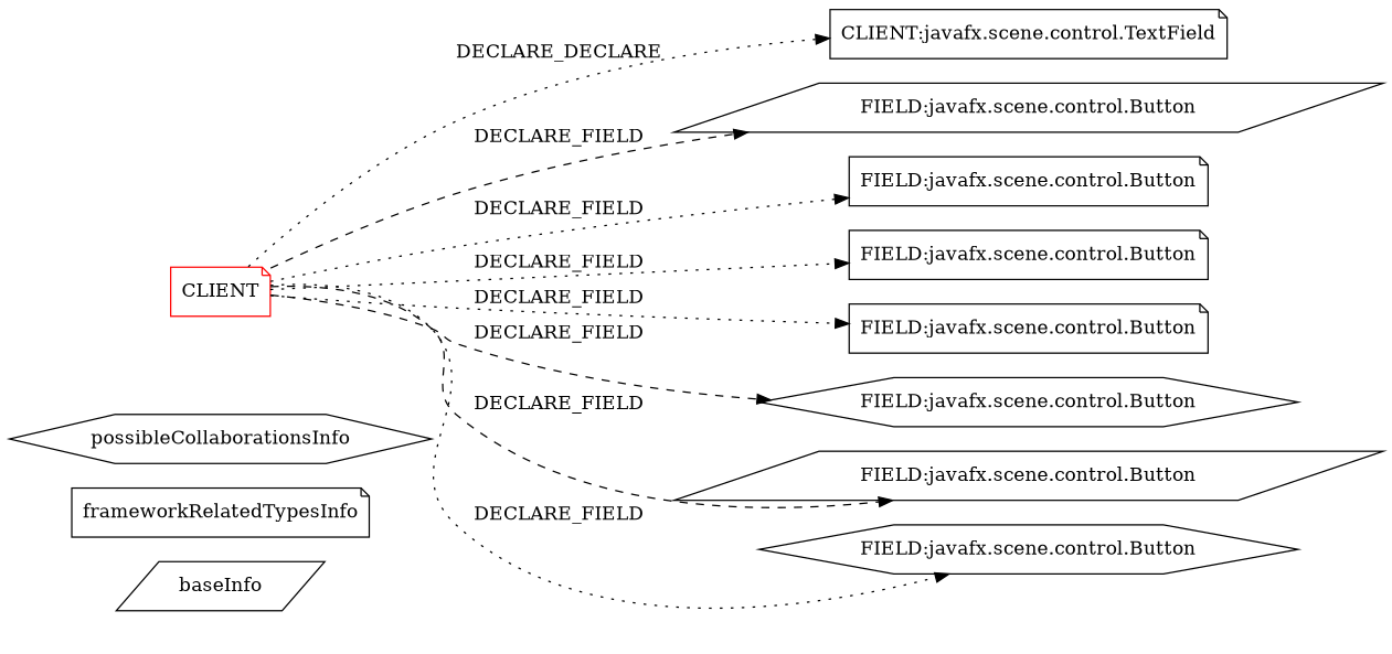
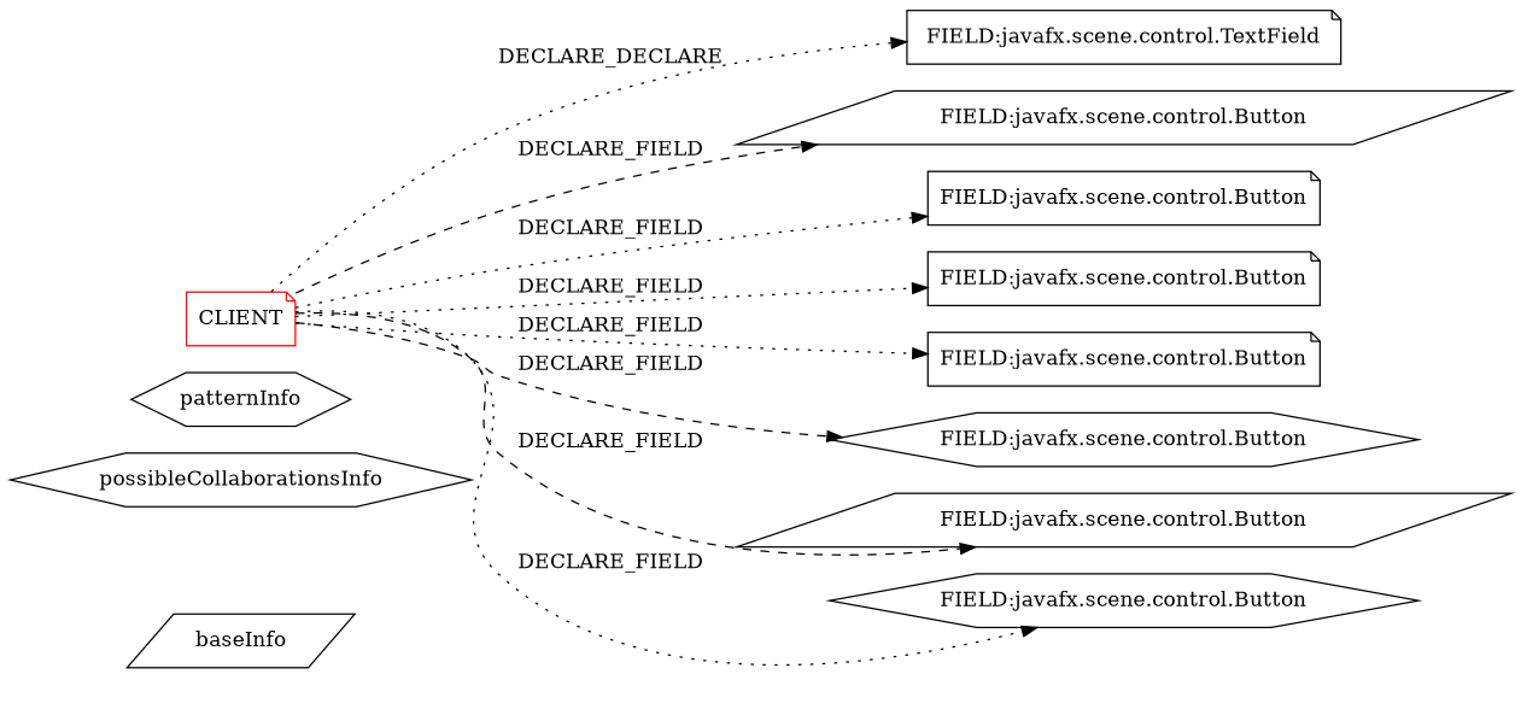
  digraph {
    rankdir=LR
    node [shape=note isFrameworkType=false vertexType=FIELD_DECLARATION]
    edge [style=dotted]
    baseInfo [category=pattern graphId=68 isAnonymous=false possibleRelation=false shape=parallelogram isFrameworkType="" vertexType=""]
-   frameworkRelatedTypesInfo [isFrameworkType="" vertexType=""]
    possibleCollaborationsInfo [shape=hexagon isFrameworkType="" vertexType=""]
-   n5 [label="CLIENT:javafx.scene.control.TextField"]
+   patternInfo [frequency=10.0 patternRootClient=0 shape=hexagon isFrameworkType="" vertexType=""]
+   n5 [label="FIELD:javafx.scene.control.TextField"]
    n6 [color=red label=CLIENT vertexType=ROOT_CLIENT_CLASS_DECLARATION]
    n7 [label="FIELD:javafx.scene.control.Button" shape=parallelogram]
    n8 [label="FIELD:javafx.scene.control.Button"]
    n9 [label="FIELD:javafx.scene.control.Button"]
    n10 [label="FIELD:javafx.scene.control.Button"]
    n11 [label="FIELD:javafx.scene.control.Button" shape=hexagon]
    n12 [label="FIELD:javafx.scene.control.Button" shape=parallelogram]
    n13 [label="FIELD:javafx.scene.control.Button" shape=hexagon]
    n6 -> n5 [label=DECLARE_DECLARE]
    n6 -> n7 [label=DECLARE_FIELD style=dashed]
    n6 -> n8 [label=DECLARE_FIELD]
    n6 -> n9 [label=DECLARE_FIELD]
    n6 -> n10 [label=DECLARE_FIELD]
    n6 -> n11 [label=DECLARE_FIELD style=dashed]
    n6 -> n12 [label=DECLARE_FIELD style=dashed]
    n6 -> n13 [label=DECLARE_FIELD]
  }
